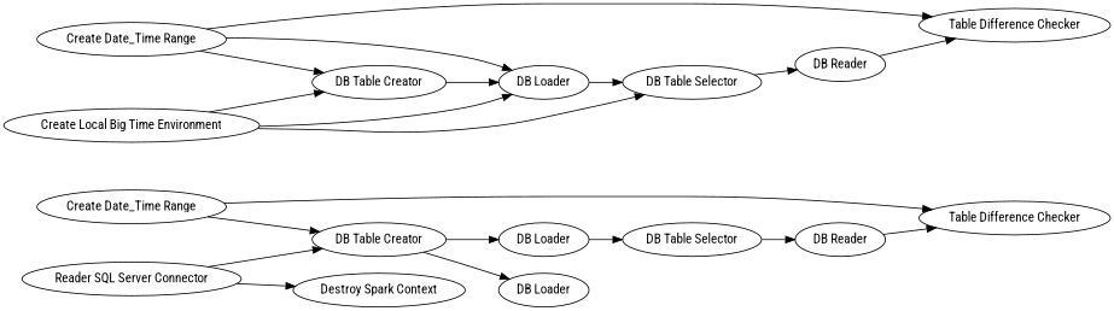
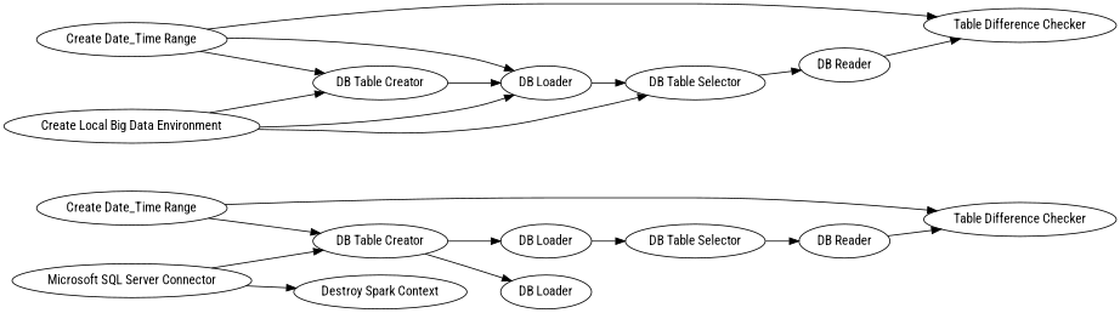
  digraph {
    fontname="Roboto Condensed"
    rankdir=LR
    node [fontname="Roboto Condensed"]
    edge [fontname="Roboto Condensed"]
    n1 [label="DB Table Creator"]
    n2 [label="DB Loader"]
    n3 [label="DB Loader"]
    n4 [label="DB Table Selector"]
    n5 [label="DB Reader"]
    n6 [label="DB Loader"]
    n7 [label="DB Table Selector"]
    n8 [label="DB Reader"]
    n9 [label="Table Difference Checker"]
-   n10 [label="Reader SQL Server Connector"]
+   n10 [label="Microsoft SQL Server Connector"]
    n11 [label="Destroy Spark Context"]
-   n12 [label="Create Local Big Time Environment"]
+   n12 [label="Create Local Big Data Environment"]
    n13 [label="DB Table Creator"]
    n14 [label="Create Date_Time Range"]
    n15 [label="Table Difference Checker"]
    n16 [label="Create Date_Time Range"]
    n1 -> n2
    n1 -> n3
    n2 -> n4
    n4 -> n5
    n5 -> n15
    n6 -> n7
    n7 -> n8
    n8 -> n9
    n10 -> n1
    n10 -> n11
    n12 -> n6
    n12 -> n7
    n12 -> n13
    n13 -> n6
    n14 -> n6
    n14 -> n9
    n14 -> n13
    n16 -> n1
    n16 -> n15
  }
